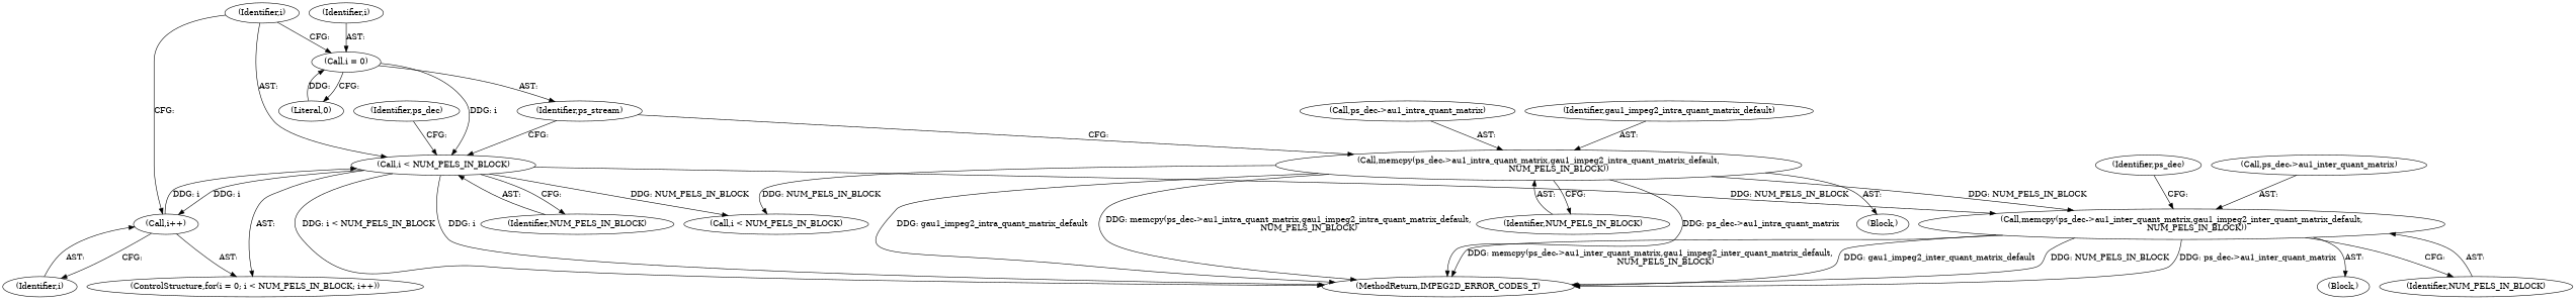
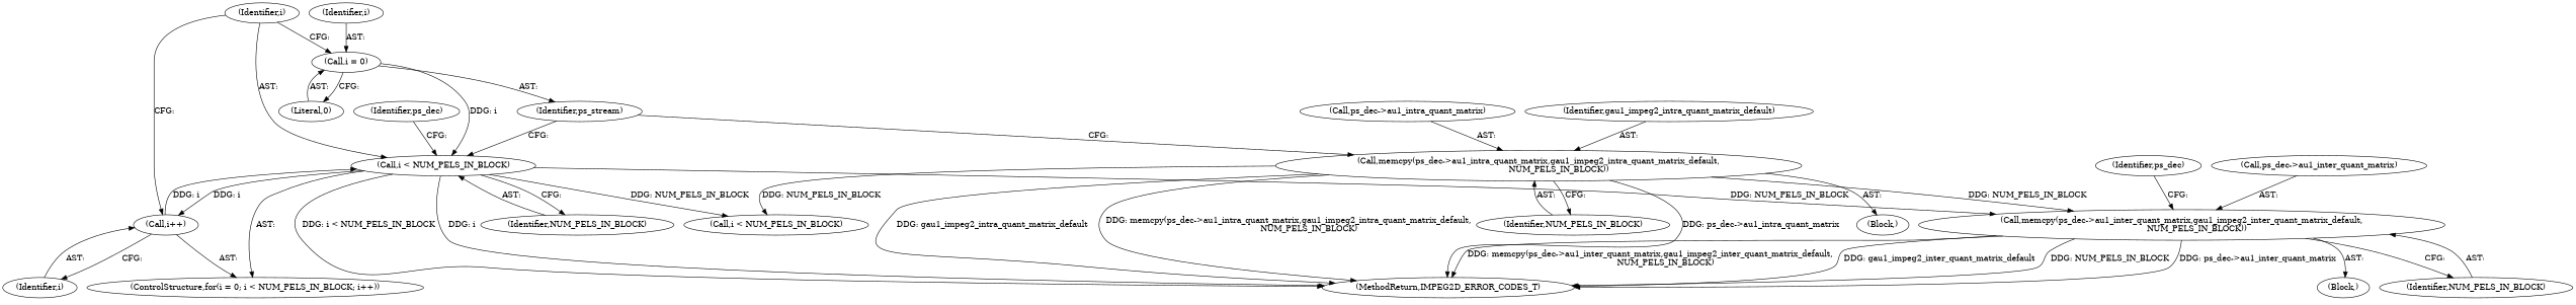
  digraph {
    n1 [label="(Call,memcpy(ps_dec->au1_inter_quant_matrix,gau1_impeg2_inter_quant_matrix_default,\n            NUM_PELS_IN_BLOCK))"]
    n2 [label="(Identifier,NUM_PELS_IN_BLOCK)"]
    n3 [label="(MethodReturn,IMPEG2D_ERROR_CODES_T)"]
    n4 [label="(Block,)"]
    n5 [label="(Call,i < NUM_PELS_IN_BLOCK)"]
    n6 [label="(Call,i++)"]
    n7 [label="(ControlStructure,for(i = 0; i < NUM_PELS_IN_BLOCK; i++))"]
    n8 [label="(Identifier,NUM_PELS_IN_BLOCK)"]
    n9 [label="(Call,i < NUM_PELS_IN_BLOCK)"]
    n10 [label="(Identifier,i)"]
    n11 [label="(Call,i = 0)"]
    n12 [label="(Literal,0)"]
    n13 [label="(Identifier,ps_stream)"]
    n14 [label="(Call,memcpy(ps_dec->au1_intra_quant_matrix,gau1_impeg2_intra_quant_matrix_default,\n                NUM_PELS_IN_BLOCK))"]
    n15 [label="(Block,)"]
    n16 [label="(Identifier,NUM_PELS_IN_BLOCK)"]
    n17 [label="(Identifier,i)"]
    n18 [label="(Identifier,ps_dec)"]
    n19 [label="(Call,ps_dec->au1_intra_quant_matrix)"]
    n20 [label="(Identifier,ps_dec)"]
    n21 [label="(Identifier,gau1_impeg2_intra_quant_matrix_default)"]
    n22 [label="(Call,ps_dec->au1_inter_quant_matrix)"]
    n23 [label="(Identifier,i)"]
    n1 -> n2 [label="CFG: "]
    n1 -> n3 [label="DDG: NUM_PELS_IN_BLOCK"]
    n1 -> n3 [label="DDG: ps_dec->au1_inter_quant_matrix"]
    n1 -> n3 [label="DDG: memcpy(ps_dec->au1_inter_quant_matrix,gau1_impeg2_inter_quant_matrix_default,\n            NUM_PELS_IN_BLOCK)"]
    n1 -> n3 [label="DDG: gau1_impeg2_inter_quant_matrix_default"]
    n1 -> n4 [label="AST: "]
    n2 -> n1 [label="AST: "]
    n5 -> n1 [label="DDG: NUM_PELS_IN_BLOCK"]
    n5 -> n3 [label="DDG: i"]
    n5 -> n3 [label="DDG: i < NUM_PELS_IN_BLOCK"]
    n5 -> n6 [label="DDG: i"]
    n5 -> n7 [label="AST: "]
    n5 -> n8 [label="CFG: "]
    n5 -> n9 [label="DDG: NUM_PELS_IN_BLOCK"]
    n6 -> n5 [label="DDG: i"]
    n6 -> n7 [label="AST: "]
    n6 -> n10 [label="CFG: "]
    n8 -> n5 [label="AST: "]
    n10 -> n6 [label="AST: "]
    n11 -> n5 [label="DDG: i"]
    n11 -> n12 [label="CFG: "]
    n11 -> n13 [label="AST: "]
-   n12 -> n11 [label="DDG: "]
+   n12 -> n11 [label="AST: "]
    n13 -> n5 [label="CFG: "]
    n13 -> n14 [label="CFG: "]
    n14 -> n1 [label="DDG: NUM_PELS_IN_BLOCK"]
    n14 -> n3 [label="DDG: gau1_impeg2_intra_quant_matrix_default"]
    n14 -> n3 [label="DDG: memcpy(ps_dec->au1_intra_quant_matrix,gau1_impeg2_intra_quant_matrix_default,\n                NUM_PELS_IN_BLOCK)"]
    n14 -> n3 [label="DDG: ps_dec->au1_intra_quant_matrix"]
    n14 -> n9 [label="DDG: NUM_PELS_IN_BLOCK"]
    n14 -> n15 [label="AST: "]
    n14 -> n16 [label="CFG: "]
    n16 -> n14 [label="AST: "]
    n17 -> n11 [label="AST: "]
    n18 -> n5 [label="CFG: "]
    n19 -> n14 [label="AST: "]
    n20 -> n1 [label="CFG: "]
    n21 -> n14 [label="AST: "]
    n22 -> n1 [label="AST: "]
    n23 -> n5 [label="AST: "]
    n23 -> n6 [label="CFG: "]
    n23 -> n11 [label="CFG: "]
  }
